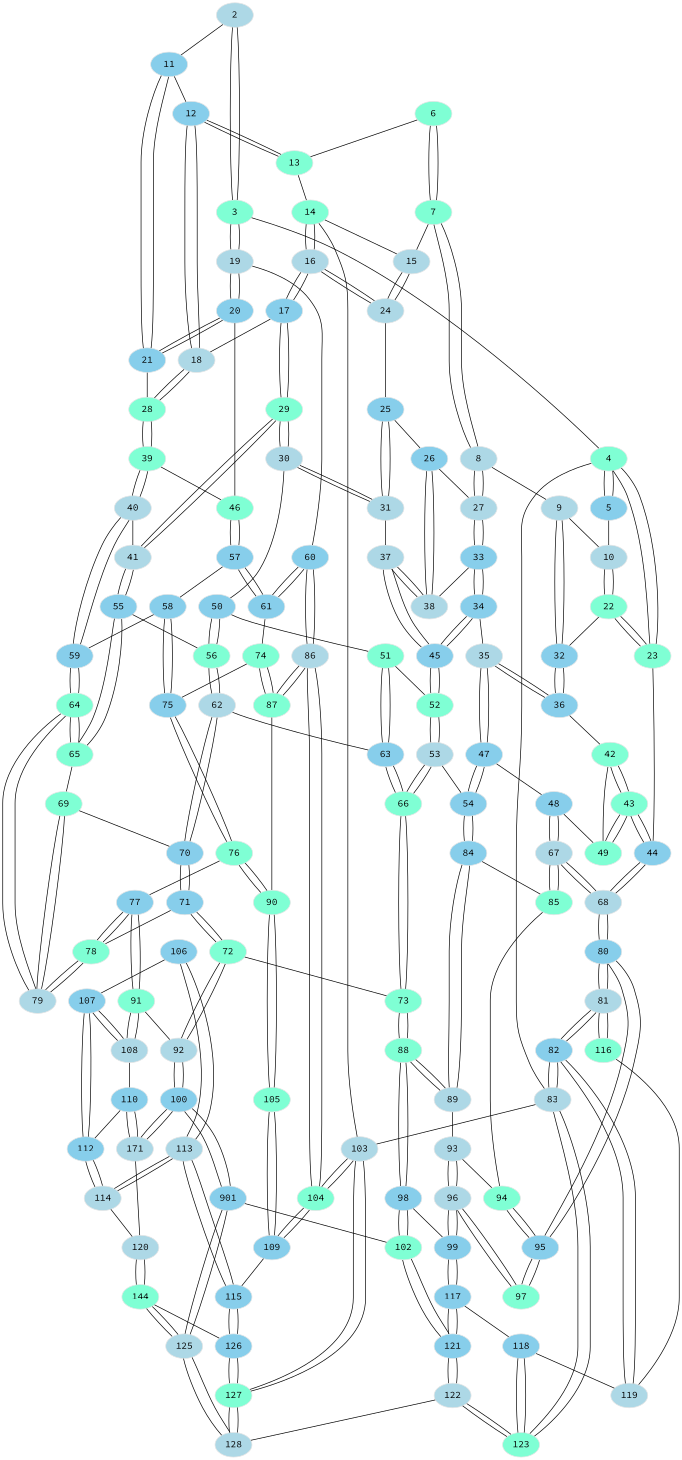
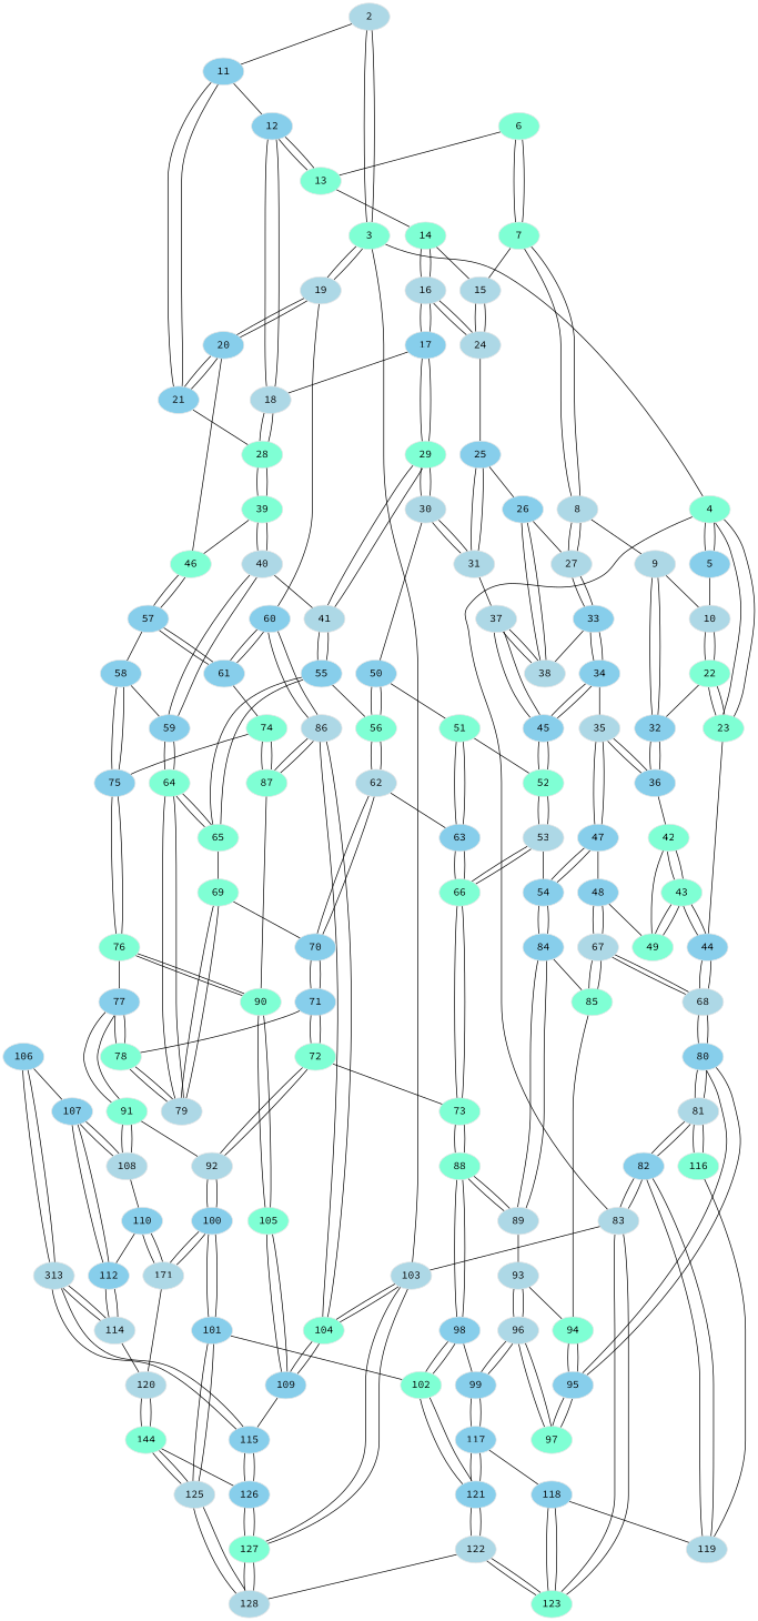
  graph {
    fontname="Source Code Pro"
    node [color=gray90 fillcolor=skyblue fontname="Source Code Pro" style=filled]
    edge [fontname="Source Code Pro"]
    2 [fillcolor=lightblue]
    3 [fillcolor=aquamarine]
    11
    6 [fillcolor=aquamarine]
    7 [fillcolor=aquamarine]
    13 [fillcolor=aquamarine]
    4 [fillcolor=aquamarine]
    19 [fillcolor=lightblue]
    103 [fillcolor=lightblue]
    12
    21
    5
    23 [fillcolor=aquamarine]
    83 [fillcolor=lightblue]
    20
    60
    104 [fillcolor=aquamarine]
    127 [fillcolor=aquamarine]
    10 [fillcolor=lightblue]
    44
    123 [fillcolor=aquamarine]
    22 [fillcolor=aquamarine]
    8 [fillcolor=lightblue]
    15 [fillcolor=lightblue]
    14 [fillcolor=aquamarine]
    9 [fillcolor=lightblue]
    27 [fillcolor=lightblue]
    24 [fillcolor=lightblue]
    32
    33
    36
    18 [fillcolor=lightblue]
    28 [fillcolor=aquamarine]
    16 [fillcolor=lightblue]
    17
    25
    29 [fillcolor=aquamarine]
    30 [fillcolor=lightblue]
    41 [fillcolor=lightblue]
    39 [fillcolor=aquamarine]
    46 [fillcolor=aquamarine]
    61
    86 [fillcolor=lightblue]
    57
    68 [fillcolor=lightblue]
    26
    31 [fillcolor=lightblue]
    38 [fillcolor=lightblue]
    37 [fillcolor=lightblue]
    34
    40 [fillcolor=lightblue]
    50
    55
    51 [fillcolor=aquamarine]
    56 [fillcolor=aquamarine]
    45
    42 [fillcolor=aquamarine]
    35 [fillcolor=lightblue]
    47
    52 [fillcolor=aquamarine]
    48
    54
    43 [fillcolor=aquamarine]
    49 [fillcolor=aquamarine]
    59
    64 [fillcolor=aquamarine]
    65 [fillcolor=aquamarine]
    80
    53 [fillcolor=lightblue]
    58
    67 [fillcolor=lightblue]
    84
    85 [fillcolor=aquamarine]
    63
    62 [fillcolor=lightblue]
    66 [fillcolor=aquamarine]
    73 [fillcolor=aquamarine]
    89 [fillcolor=lightblue]
    69 [fillcolor=aquamarine]
    70
    75
    74 [fillcolor=aquamarine]
    76 [fillcolor=aquamarine]
    79 [fillcolor=lightblue]
    87 [fillcolor=aquamarine]
    71
    88 [fillcolor=aquamarine]
    94 [fillcolor=aquamarine]
    81 [fillcolor=lightblue]
    95
    72 [fillcolor=aquamarine]
    78 [fillcolor=aquamarine]
    92 [fillcolor=lightblue]
    100
    98
    90 [fillcolor=aquamarine]
    77
    91 [fillcolor=aquamarine]
    105 [fillcolor=aquamarine]
    108 [fillcolor=lightblue]
    82
    116 [fillcolor=aquamarine]
    97 [fillcolor=aquamarine]
    119 [fillcolor=lightblue]
    93 [fillcolor=lightblue]
    109
    99
    102 [fillcolor=aquamarine]
    96 [fillcolor=lightblue]
    110
-   101 [label=901]
+   101
    n112 [fillcolor=lightblue label=171]
    117
    121
    118
    125 [fillcolor=lightblue]
    120 [fillcolor=lightblue]
    128 [fillcolor=lightblue]
    122 [fillcolor=lightblue]
    115
    106
    107
-   113 [fillcolor=lightblue]
+   113 [fillcolor=lightblue label=313]
    112
    114 [fillcolor=lightblue]
    126
    n127 [fillcolor=aquamarine label=144]
    2 -- 3
    2 -- 3
    2 -- 11
    3 -- 4
    3 -- 19
    3 -- 19
-   14 -- 103
+   3 -- 103
    11 -- 12
    11 -- 21
    11 -- 21
    6 -- 7
    6 -- 7
    6 -- 13
    7 -- 8
    7 -- 8
    7 -- 15
    13 -- 14
    4 -- 5
    4 -- 5
    4 -- 23
    4 -- 23
    4 -- 83
    19 -- 20
    19 -- 20
    19 -- 60
    103 -- 104
    103 -- 104
    103 -- 127
    103 -- 127
    12 -- 13
    12 -- 13
    12 -- 18
    12 -- 18
    21 -- 28
    5 -- 10
    23 -- 44
    83 -- 103
    83 -- 123
    83 -- 123
    20 -- 21
    20 -- 21
    20 -- 46
    60 -- 61
    60 -- 61
    60 -- 86
    60 -- 86
    104 -- 109
    104 -- 109
    127 -- 128
    127 -- 128
    10 -- 22
    10 -- 22
    44 -- 68
    44 -- 68
    22 -- 23
    22 -- 23
    22 -- 32
    8 -- 9
    8 -- 27
    8 -- 27
    15 -- 24
    15 -- 24
    14 -- 15
    14 -- 16
    14 -- 16
    9 -- 10
    9 -- 32
    9 -- 32
    27 -- 33
    27 -- 33
    24 -- 25
    32 -- 36
    32 -- 36
    33 -- 38
    33 -- 34
    33 -- 34
    36 -- 42
    18 -- 28
    18 -- 28
    28 -- 39
    28 -- 39
    16 -- 24
    16 -- 24
    16 -- 17
    16 -- 17
    17 -- 18
    17 -- 29
    17 -- 29
    25 -- 26
    25 -- 31
    25 -- 31
    29 -- 30
    29 -- 30
    29 -- 41
    29 -- 41
    30 -- 31
    30 -- 31
    30 -- 50
    41 -- 55
    41 -- 55
    39 -- 46
    39 -- 40
    39 -- 40
    46 -- 57
    46 -- 57
    61 -- 74
    86 -- 104
    86 -- 104
    86 -- 87
    86 -- 87
    57 -- 61
    57 -- 61
    57 -- 58
    68 -- 80
    68 -- 80
    26 -- 27
    26 -- 38
    26 -- 38
    31 -- 37
    37 -- 38
    37 -- 38
    37 -- 45
    37 -- 45
    34 -- 45
    34 -- 45
    34 -- 35
    40 -- 41
    40 -- 59
    40 -- 59
    50 -- 51
    50 -- 56
    50 -- 56
    55 -- 56
    55 -- 65
    55 -- 65
    51 -- 52
    51 -- 63
    51 -- 63
    56 -- 62
    56 -- 62
    45 -- 52
    45 -- 52
    42 -- 43
    42 -- 43
    42 -- 49
    35 -- 36
    35 -- 36
    35 -- 47
    35 -- 47
    47 -- 48
    47 -- 54
    47 -- 54
    52 -- 53
    52 -- 53
    48 -- 49
    48 -- 67
    48 -- 67
    54 -- 84
    54 -- 84
    43 -- 44
    43 -- 44
    43 -- 49
    43 -- 49
    59 -- 64
    59 -- 64
    64 -- 65
    64 -- 65
    64 -- 79
    64 -- 79
    65 -- 69
    80 -- 81
    80 -- 81
    80 -- 95
    80 -- 95
    53 -- 54
    53 -- 66
    53 -- 66
    58 -- 59
    58 -- 75
    58 -- 75
    67 -- 68
    67 -- 68
    67 -- 85
    67 -- 85
    84 -- 85
    84 -- 89
    84 -- 89
    85 -- 94
    63 -- 66
    63 -- 66
    62 -- 63
    62 -- 70
    62 -- 70
    66 -- 73
    66 -- 73
    73 -- 88
    73 -- 88
    89 -- 93
    69 -- 70
    69 -- 79
    69 -- 79
    70 -- 71
    70 -- 71
    75 -- 76
    75 -- 76
    74 -- 75
    74 -- 87
    74 -- 87
    76 -- 90
    76 -- 90
    76 -- 77
    87 -- 90
    71 -- 72
    71 -- 72
    71 -- 78
    88 -- 89
    88 -- 89
    88 -- 98
    88 -- 98
    94 -- 95
    94 -- 95
    81 -- 82
    81 -- 82
    81 -- 116
    81 -- 116
    95 -- 97
    95 -- 97
    72 -- 73
    72 -- 92
    72 -- 92
    78 -- 79
    78 -- 79
    92 -- 100
    92 -- 100
    100 -- 101
    100 -- 101
    100 -- n112
    100 -- n112
    98 -- 99
    98 -- 102
    98 -- 102
    90 -- 105
    90 -- 105
    77 -- 78
    77 -- 78
    77 -- 91
    77 -- 91
    91 -- 92
    91 -- 108
    91 -- 108
    105 -- 109
    105 -- 109
    108 -- 110
    82 -- 83
    82 -- 83
    82 -- 119
    82 -- 119
    116 -- 119
    93 -- 94
    93 -- 96
    93 -- 96
    109 -- 115
    99 -- 117
    99 -- 117
    102 -- 121
    102 -- 121
    96 -- 97
    96 -- 97
    96 -- 99
    96 -- 99
    110 -- n112
    110 -- n112
    110 -- 112
    101 -- 102
    101 -- 125
    101 -- 125
    n112 -- 120
    117 -- 121
    117 -- 121
    117 -- 118
    121 -- 122
    121 -- 122
    118 -- 123
    118 -- 123
    118 -- 119
    125 -- 128
    125 -- 128
    120 -- n127
    120 -- n127
    122 -- 123
    122 -- 123
    122 -- 128
    115 -- 126
    115 -- 126
    106 -- 107
    106 -- 113
    106 -- 113
    107 -- 108
    107 -- 108
    107 -- 112
    107 -- 112
    113 -- 115
    113 -- 115
    113 -- 114
    113 -- 114
    112 -- 114
    112 -- 114
    114 -- 120
    126 -- 127
    126 -- 127
    n127 -- 125
    n127 -- 125
    n127 -- 126
  }
